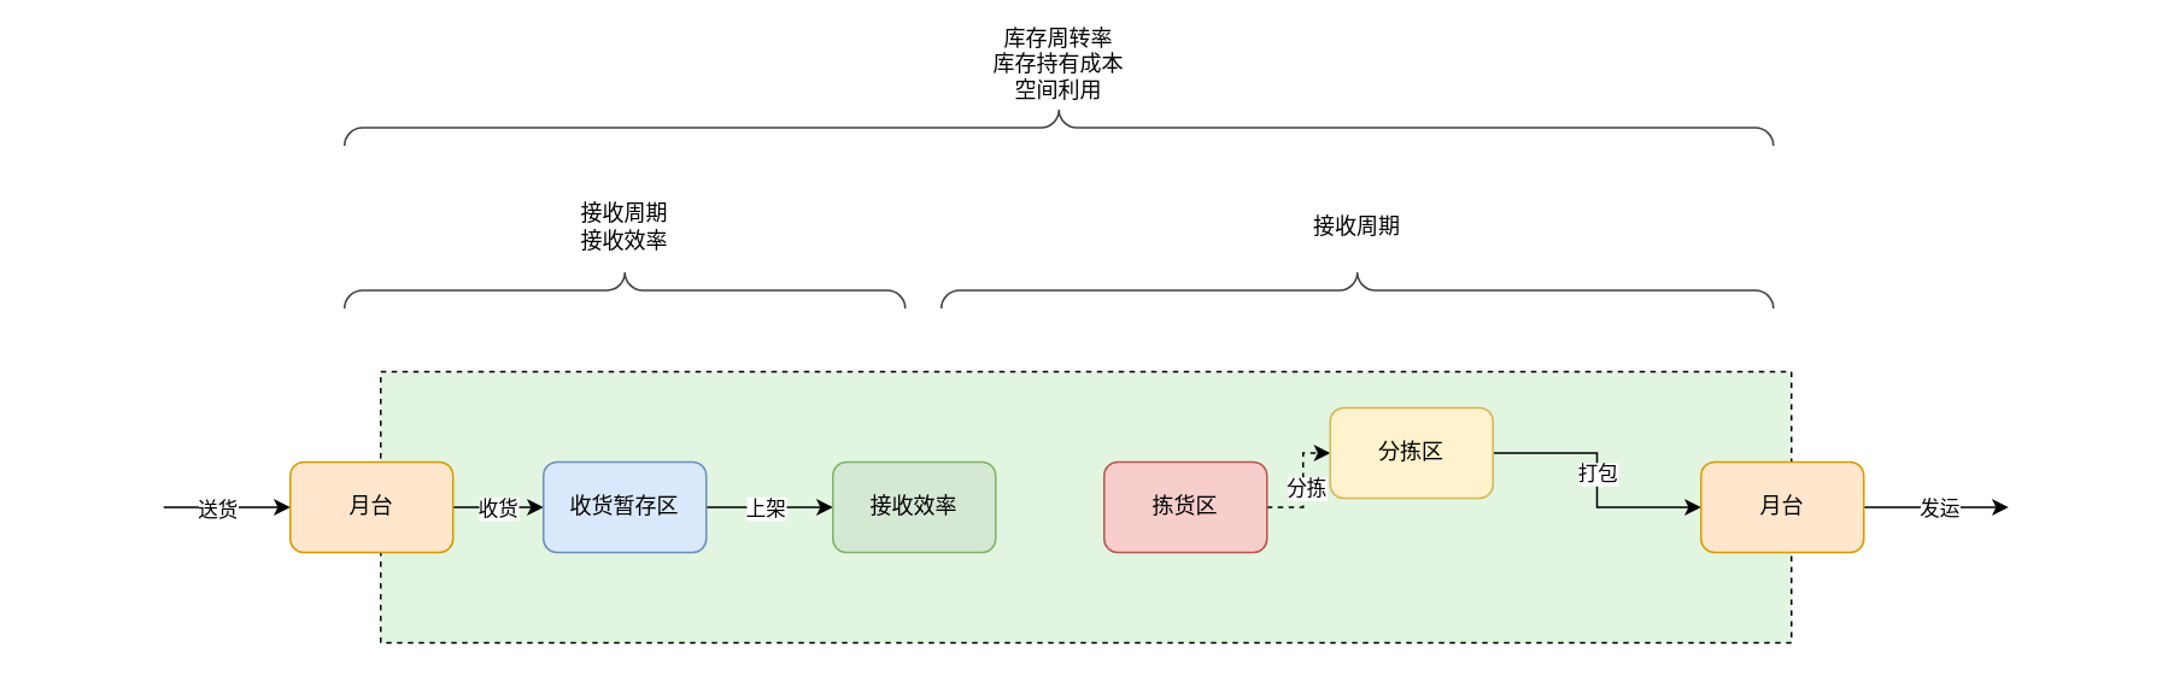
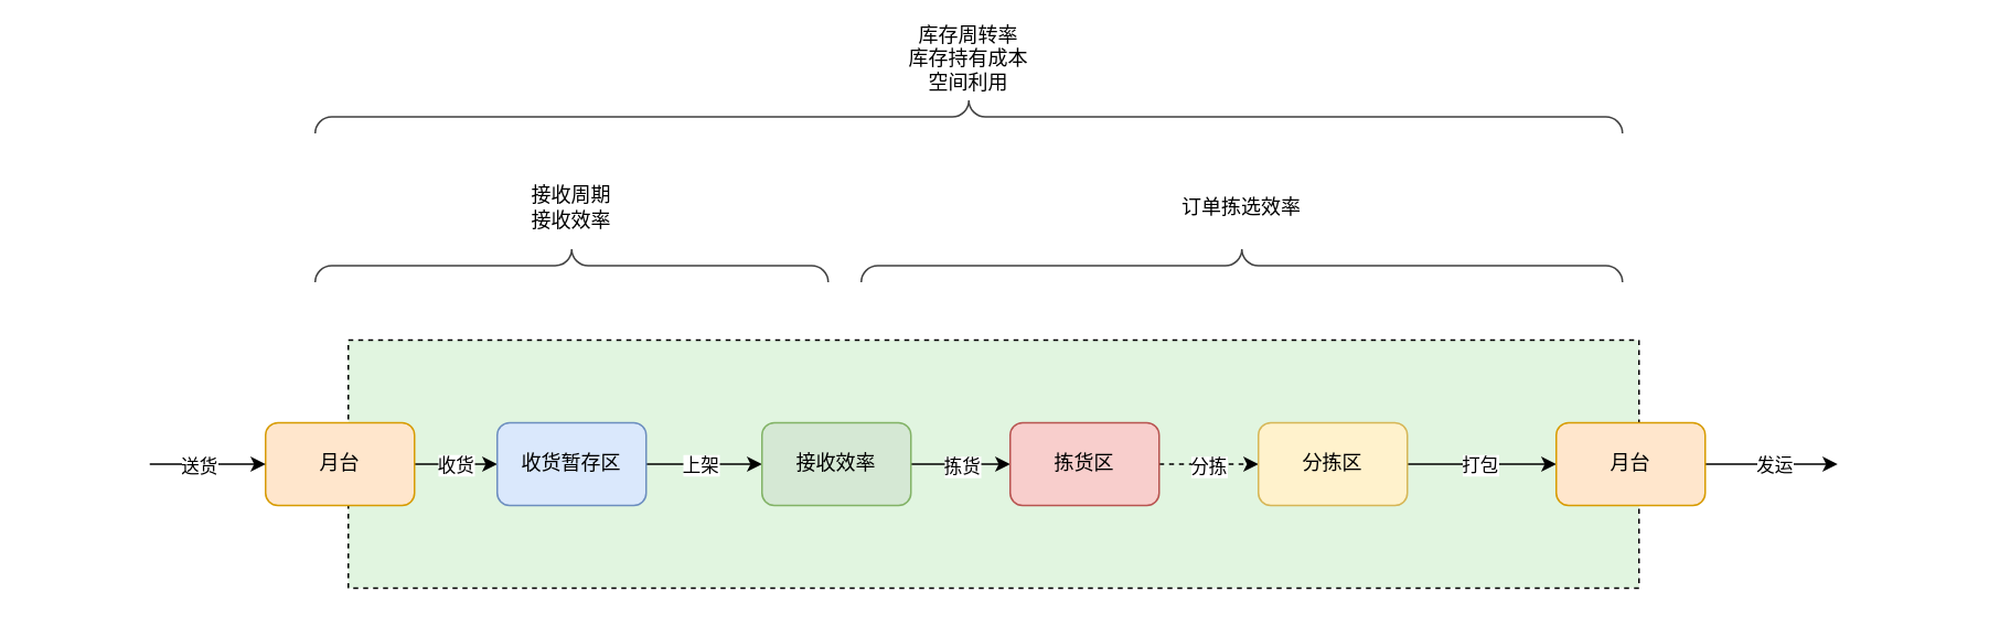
  <mxCell id="0" />
  <mxCell id="1" parent="0" />
  <mxCell id="2" value="" style="rounded=0;whiteSpace=wrap;html=1;dashed=1;fillColor=#E1F5E0;" vertex="1" parent="1"><mxGeometry x="210" y="205" width="780" height="150" as="geometry" /></mxCell>
  <mxCell id="3" style="edgeStyle=orthogonalEdgeStyle;rounded=0;orthogonalLoop=1;jettySize=auto;html=1;exitX=1;exitY=0.5;exitDx=0;exitDy=0;entryX=0;entryY=0.5;entryDx=0;entryDy=0;" edge="1" parent="1" source="5" target="12"><mxGeometry relative="1" as="geometry" /></mxCell>
  <mxCell id="4" value="收货" style="edgeLabel;html=1;align=center;verticalAlign=middle;resizable=0;points=[];" vertex="1" connectable="0" parent="3"><mxGeometry x="-0.04" relative="1" as="geometry"><mxPoint as="offset" /></mxGeometry></mxCell>
  <mxCell id="5" value="月台" style="rounded=1;whiteSpace=wrap;html=1;fillColor=#ffe6cc;strokeColor=#d79b00;" vertex="1" parent="1"><mxGeometry x="160" y="255" width="90" height="50" as="geometry" /></mxCell>
  <mxCell id="6" style="edgeStyle=orthogonalEdgeStyle;rounded=0;orthogonalLoop=1;jettySize=auto;html=1;exitX=1;exitY=0.5;exitDx=0;exitDy=0;" edge="1" parent="1" source="8" target="5"><mxGeometry relative="1" as="geometry" /></mxCell>
  <mxCell id="7" value="送货" style="edgeLabel;html=1;align=center;verticalAlign=middle;resizable=0;points=[];" vertex="1" connectable="0" parent="6"><mxGeometry x="-0.167" y="-1" relative="1" as="geometry"><mxPoint as="offset" /></mxGeometry></mxCell>
  <mxCell id="8" value="" style="shape=image;html=1;verticalAlign=top;verticalLabelPosition=bottom;labelBackgroundColor=#ffffff;imageAspect=0;aspect=fixed;image=https://cdn1.iconfinder.com/data/icons/vehicle-37/24/Truck-128.png" vertex="1" parent="1"><mxGeometry x="20" y="245" width="70" height="70" as="geometry" /></mxCell>
  <mxCell id="9" value="" style="shape=image;html=1;verticalAlign=top;verticalLabelPosition=bottom;labelBackgroundColor=#ffffff;imageAspect=0;aspect=fixed;image=https://cdn4.iconfinder.com/data/icons/success-filloutline/64/transport-shipping_and_delivery-delivery_truck-cargo-shipping-128.png" vertex="1" parent="1"><mxGeometry x="1110" y="245" width="70" height="70" as="geometry" /></mxCell>
  <mxCell id="10" style="edgeStyle=orthogonalEdgeStyle;rounded=0;orthogonalLoop=1;jettySize=auto;html=1;exitX=1;exitY=0.5;exitDx=0;exitDy=0;" edge="1" parent="1" source="12" target="15"><mxGeometry relative="1" as="geometry" /></mxCell>
  <mxCell id="11" value="上架" style="edgeLabel;html=1;align=center;verticalAlign=middle;resizable=0;points=[];" vertex="1" connectable="0" parent="10"><mxGeometry x="-0.1" relative="1" as="geometry"><mxPoint as="offset" /></mxGeometry></mxCell>
  <mxCell id="12" value="收货暂存区" style="rounded=1;whiteSpace=wrap;html=1;fillColor=#dae8fc;strokeColor=#6c8ebf;" vertex="1" parent="1"><mxGeometry x="300" y="255" width="90" height="50" as="geometry" /></mxCell>
+ <mxCell id="13" style="edgeStyle=orthogonalEdgeStyle;rounded=0;orthogonalLoop=1;jettySize=auto;html=1;exitX=1;exitY=0.5;exitDx=0;exitDy=0;entryX=0;entryY=0.5;entryDx=0;entryDy=0;" edge="1" parent="1" source="15" target="18"><mxGeometry relative="1" as="geometry" /></mxCell>
+ <mxCell id="14" value="拣货" style="edgeLabel;html=1;align=center;verticalAlign=middle;resizable=0;points=[];" vertex="1" connectable="0" parent="13"><mxGeometry y="-1" relative="1" as="geometry"><mxPoint as="offset" /></mxGeometry></mxCell>
  <mxCell id="15" value="接收效率" style="rounded=1;whiteSpace=wrap;html=1;fillColor=#d5e8d4;strokeColor=#82b366;" vertex="1" parent="1"><mxGeometry x="460" y="255" width="90" height="50" as="geometry" /></mxCell>
  <mxCell id="16" style="edgeStyle=orthogonalEdgeStyle;rounded=0;orthogonalLoop=1;jettySize=auto;html=1;exitX=1;exitY=0.5;exitDx=0;exitDy=0;dashed=1;" edge="1" parent="1" source="18" target="21"><mxGeometry relative="1" as="geometry" /></mxCell>
  <mxCell id="17" value="分拣" style="edgeLabel;html=1;align=center;verticalAlign=middle;resizable=0;points=[];" vertex="1" connectable="0" parent="16"><mxGeometry x="-0.04" y="-1" relative="1" as="geometry"><mxPoint as="offset" /></mxGeometry></mxCell>
  <mxCell id="18" value="拣货区" style="rounded=1;whiteSpace=wrap;html=1;fillColor=#f8cecc;strokeColor=#b85450;" vertex="1" parent="1"><mxGeometry x="610" y="255" width="90" height="50" as="geometry" /></mxCell>
  <mxCell id="19" style="edgeStyle=orthogonalEdgeStyle;rounded=0;orthogonalLoop=1;jettySize=auto;html=1;exitX=1;exitY=0.5;exitDx=0;exitDy=0;entryX=0;entryY=0.5;entryDx=0;entryDy=0;" edge="1" parent="1" source="21" target="24"><mxGeometry relative="1" as="geometry" /></mxCell>
  <mxCell id="20" value="打包" style="edgeLabel;html=1;align=center;verticalAlign=middle;resizable=0;points=[];" vertex="1" connectable="0" parent="19"><mxGeometry x="-0.05" relative="1" as="geometry"><mxPoint as="offset" /></mxGeometry></mxCell>
- <mxCell id="21" value="分拣区" style="rounded=1;whiteSpace=wrap;html=1;fillColor=#fff2cc;strokeColor=#d6b656;" vertex="1" parent="1"><mxGeometry x="735" y="225" width="90" height="50" as="geometry" /></mxCell>
+ <mxCell id="21" value="分拣区" style="rounded=1;whiteSpace=wrap;html=1;fillColor=#fff2cc;strokeColor=#d6b656;" vertex="1" parent="1"><mxGeometry x="760" y="255" width="90" height="50" as="geometry" /></mxCell>
  <mxCell id="22" style="edgeStyle=orthogonalEdgeStyle;rounded=0;orthogonalLoop=1;jettySize=auto;html=1;exitX=1;exitY=0.5;exitDx=0;exitDy=0;" edge="1" parent="1" source="24" target="9"><mxGeometry relative="1" as="geometry" /></mxCell>
  <mxCell id="23" value="发运" style="edgeLabel;html=1;align=center;verticalAlign=middle;resizable=0;points=[];" vertex="1" connectable="0" parent="22"><mxGeometry x="0.025" relative="1" as="geometry"><mxPoint as="offset" /></mxGeometry></mxCell>
  <mxCell id="24" value="月台" style="rounded=1;whiteSpace=wrap;html=1;fillColor=#ffe6cc;strokeColor=#d79b00;" vertex="1" parent="1"><mxGeometry x="940" y="255" width="90" height="50" as="geometry" /></mxCell>
  <mxCell id="25" value="" style="verticalLabelPosition=bottom;shadow=0;dashed=0;align=center;html=1;verticalAlign=top;strokeWidth=1;shape=mxgraph.mockup.markup.curlyBrace;whiteSpace=wrap;strokeColor=#424242;" vertex="1" parent="1"><mxGeometry x="190" y="150" width="310" height="20" as="geometry" /></mxCell>
  <mxCell id="26" value="接收周期&lt;div&gt;接收效率&lt;/div&gt;" style="text;html=1;align=center;verticalAlign=middle;whiteSpace=wrap;rounded=0;" vertex="1" parent="1"><mxGeometry x="315" y="110" width="60" height="30" as="geometry" /></mxCell>
  <mxCell id="27" value="" style="verticalLabelPosition=bottom;shadow=0;dashed=0;align=center;html=1;verticalAlign=top;strokeWidth=1;shape=mxgraph.mockup.markup.curlyBrace;whiteSpace=wrap;strokeColor=#424242;" vertex="1" parent="1"><mxGeometry x="520" y="150" width="460" height="20" as="geometry" /></mxCell>
- <mxCell id="28" value="接收周期" style="text;html=1;align=center;verticalAlign=middle;whiteSpace=wrap;rounded=0;" vertex="1" parent="1"><mxGeometry x="695" y="110" width="110" height="30" as="geometry" /></mxCell>
+ <mxCell id="28" value="订单拣选效率" style="text;html=1;align=center;verticalAlign=middle;whiteSpace=wrap;rounded=0;" vertex="1" parent="1"><mxGeometry x="695" y="110" width="110" height="30" as="geometry" /></mxCell>
  <mxCell id="29" value="" style="verticalLabelPosition=bottom;shadow=0;dashed=0;align=center;html=1;verticalAlign=top;strokeWidth=1;shape=mxgraph.mockup.markup.curlyBrace;whiteSpace=wrap;strokeColor=#424242;" vertex="1" parent="1"><mxGeometry x="190" y="60" width="790" height="20" as="geometry" /></mxCell>
  <mxCell id="30" value="库存周转率&lt;div&gt;库存持有成本&lt;/div&gt;&lt;div&gt;空间利用&lt;/div&gt;" style="text;html=1;align=center;verticalAlign=middle;whiteSpace=wrap;rounded=0;" vertex="1" parent="1"><mxGeometry x="530" y="20" width="110" height="30" as="geometry" /></mxCell>
